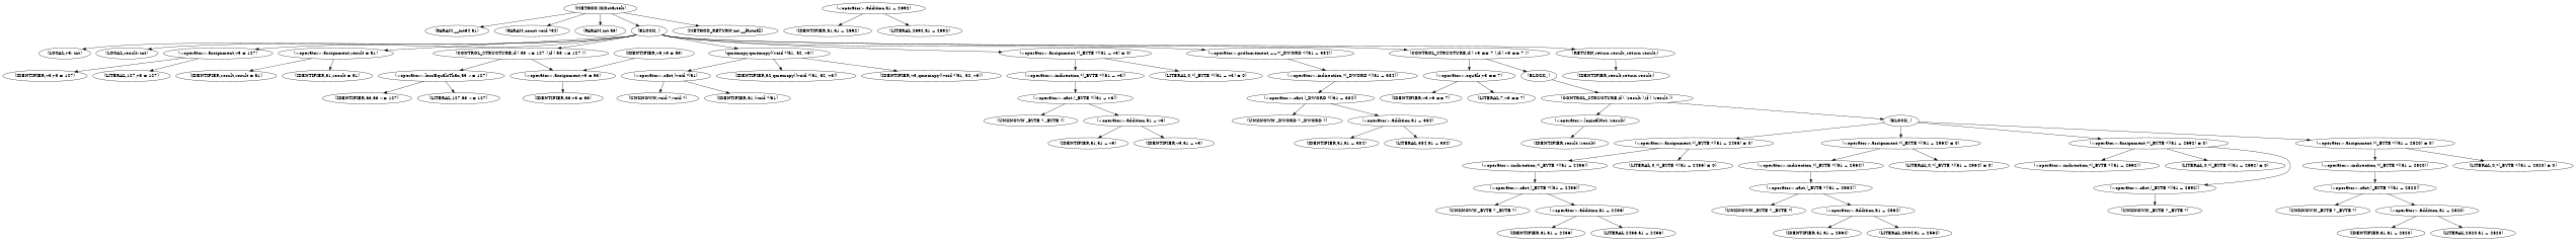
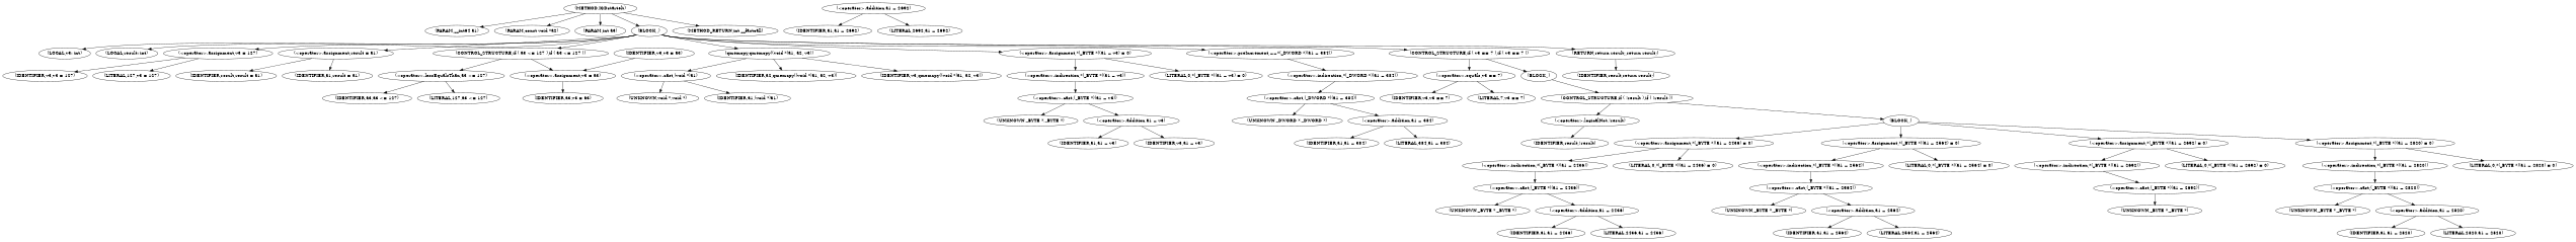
  digraph {
    n1 [label="(METHOD,IGDstartelt)"]
    n2 [label="(PARAM,__int64 a1)"]
-   n3 [label="(PARAM,const void *a4)"]
+   n3 [label="(PARAM,const void *a2)"]
    n4 [label="(PARAM,int a3)"]
    n5 [label="(BLOCK,,)"]
    n6 [label="(METHOD_RETURN,int __fastcall)"]
    n7 [label="(LOCAL,v3: int)"]
    n8 [label="(LOCAL,result: int)"]
    n9 [label="(<operator>.assignment,v3 = 127)"]
    n10 [label="(<operator>.assignment,result = a1)"]
    n11 [label="(CONTROL_STRUCTURE,if ( a3 <= 127 ),if ( a3 <= 127 ))"]
    n12 [label="(qmemcpy,qmemcpy((void *)a1, a2, v3))"]
    n13 [label="(<operator>.assignment,*(_BYTE *)(a1 + v3) = 0)"]
    n14 [label="(<operator>.preIncrement,++*(_DWORD *)(a1 + 384))"]
    n15 [label="(CONTROL_STRUCTURE,if ( v3 == 7 ),if ( v3 == 7 ))"]
    n16 [label="(RETURN,return result;,return result;)"]
    n17 [label="(IDENTIFIER,v3,v3 = 127)"]
    n18 [label="(LITERAL,127,v3 = 127)"]
    n19 [label="(IDENTIFIER,result,result = a1)"]
    n20 [label="(IDENTIFIER,a1,result = a1)"]
    n21 [label="(<operator>.lessEqualsThan,a3 <= 127)"]
    n22 [label="(<operator>.assignment,v3 = a3)"]
    n23 [label="(<operator>.cast,(void *)a1)"]
    n24 [label="(IDENTIFIER,a2,qmemcpy((void *)a1, a2, v3))"]
    n25 [label="(IDENTIFIER,v3,qmemcpy((void *)a1, a2, v3))"]
    n26 [label="(<operator>.indirection,*(_BYTE *)(a1 + v3))"]
    n27 [label="(LITERAL,0,*(_BYTE *)(a1 + v3) = 0)"]
    n28 [label="(<operator>.indirection,*(_DWORD *)(a1 + 384))"]
    n29 [label="(<operator>.equals,v3 == 7)"]
    n30 [label="(BLOCK,,)"]
    n31 [label="(IDENTIFIER,result,return result;)"]
    n32 [label="(IDENTIFIER,a3,a3 <= 127)"]
    n33 [label="(LITERAL,127,a3 <= 127)"]
    n34 [label="(IDENTIFIER,a3,v3 = a3)"]
    n35 [label="(IDENTIFIER,v3,v3 = a3)"]
    n36 [label="(UNKNOWN,void *,void *)"]
    n37 [label="(IDENTIFIER,a1,(void *)a1)"]
    n38 [label="(<operator>.cast,(_BYTE *)(a1 + v3))"]
    n39 [label="(UNKNOWN,_BYTE *,_BYTE *)"]
    n40 [label="(<operator>.addition,a1 + v3)"]
    n41 [label="(IDENTIFIER,a1,a1 + v3)"]
    n42 [label="(IDENTIFIER,v3,a1 + v3)"]
    n43 [label="(<operator>.cast,(_DWORD *)(a1 + 384))"]
    n44 [label="(UNKNOWN,_DWORD *,_DWORD *)"]
    n45 [label="(<operator>.addition,a1 + 384)"]
    n46 [label="(IDENTIFIER,a1,a1 + 384)"]
    n47 [label="(LITERAL,384,a1 + 384)"]
    n48 [label="(IDENTIFIER,v3,v3 == 7)"]
    n49 [label="(LITERAL,7,v3 == 7)"]
    n50 [label="(CONTROL_STRUCTURE,if ( !result ),if ( !result ))"]
    n51 [label="(<operator>.logicalNot,!result)"]
    n52 [label="(BLOCK,,)"]
    n53 [label="(IDENTIFIER,result,!result)"]
    n54 [label="(<operator>.assignment,*(_BYTE *)(a1 + 2436) = 0)"]
    n55 [label="(<operator>.assignment,*(_BYTE *)(a1 + 2564) = 0)"]
    n56 [label="(<operator>.assignment,*(_BYTE *)(a1 + 2692) = 0)"]
    n57 [label="(<operator>.assignment,*(_BYTE *)(a1 + 2820) = 0)"]
    n58 [label="(<operator>.indirection,*(_BYTE *)(a1 + 2436))"]
    n59 [label="(LITERAL,0,*(_BYTE *)(a1 + 2436) = 0)"]
    n60 [label="(<operator>.indirection,*(_BYTE *)(a1 + 2564))"]
    n61 [label="(LITERAL,0,*(_BYTE *)(a1 + 2564) = 0)"]
    n62 [label="(<operator>.indirection,*(_BYTE *)(a1 + 2692))"]
    n63 [label="(LITERAL,0,*(_BYTE *)(a1 + 2692) = 0)"]
    n64 [label="(<operator>.indirection,*(_BYTE *)(a1 + 2820))"]
    n65 [label="(LITERAL,0,*(_BYTE *)(a1 + 2820) = 0)"]
    n66 [label="(<operator>.cast,(_BYTE *)(a1 + 2436))"]
    n67 [label="(UNKNOWN,_BYTE *,_BYTE *)"]
    n68 [label="(<operator>.addition,a1 + 2436)"]
    n69 [label="(IDENTIFIER,a1,a1 + 2436)"]
    n70 [label="(LITERAL,2436,a1 + 2436)"]
    n71 [label="(<operator>.cast,(_BYTE *)(a1 + 2564))"]
    n72 [label="(UNKNOWN,_BYTE *,_BYTE *)"]
    n73 [label="(<operator>.addition,a1 + 2564)"]
    n74 [label="(IDENTIFIER,a1,a1 + 2564)"]
    n75 [label="(LITERAL,2564,a1 + 2564)"]
    n76 [label="(<operator>.cast,(_BYTE *)(a1 + 2692))"]
    n77 [label="(UNKNOWN,_BYTE *,_BYTE *)"]
    n78 [label="(<operator>.addition,a1 + 2692)"]
    n79 [label="(IDENTIFIER,a1,a1 + 2692)"]
    n80 [label="(LITERAL,2692,a1 + 2692)"]
    n81 [label="(<operator>.cast,(_BYTE *)(a1 + 2820))"]
    n82 [label="(UNKNOWN,_BYTE *,_BYTE *)"]
    n83 [label="(<operator>.addition,a1 + 2820)"]
    n84 [label="(IDENTIFIER,a1,a1 + 2820)"]
    n85 [label="(LITERAL,2820,a1 + 2820)"]
    n1 -> n2
    n1 -> n3
    n1 -> n4
    n1 -> n5
    n1 -> n6
    n5 -> n7
    n5 -> n8
    n5 -> n9
    n5 -> n10
    n5 -> n11
    n5 -> n12
    n5 -> n13
    n5 -> n14
    n5 -> n15
    n5 -> n16
    n9 -> n17
    n9 -> n18
    n10 -> n19
    n10 -> n20
    n11 -> n21
    n11 -> n22
    n12 -> n23
    n12 -> n24
    n12 -> n25
    n13 -> n26
    n13 -> n27
    n14 -> n28
    n15 -> n29
    n15 -> n30
    n16 -> n31
    n21 -> n32
    n21 -> n33
    n22 -> n34
    n23 -> n36
    n23 -> n37
    n26 -> n38
    n28 -> n43
    n29 -> n48
    n29 -> n49
    n30 -> n50
    n35 -> n22
    n38 -> n39
    n38 -> n40
    n40 -> n41
    n40 -> n42
    n43 -> n44
    n43 -> n45
    n45 -> n46
    n45 -> n47
    n50 -> n51
    n50 -> n52
    n51 -> n53
    n52 -> n54
    n52 -> n55
    n52 -> n56
    n52 -> n57
    n54 -> n58
    n54 -> n59
    n55 -> n60
    n55 -> n61
    n56 -> n62
    n56 -> n63
    n57 -> n64
    n57 -> n65
    n58 -> n66
    n60 -> n71
-   n56 -> n76
+   n62 -> n76
    n64 -> n81
    n66 -> n67
    n66 -> n68
    n68 -> n69
    n68 -> n70
    n71 -> n72
    n71 -> n73
    n73 -> n74
    n73 -> n75
    n76 -> n77
    n78 -> n79
    n78 -> n80
    n81 -> n82
    n81 -> n83
    n83 -> n84
    n83 -> n85
  }
